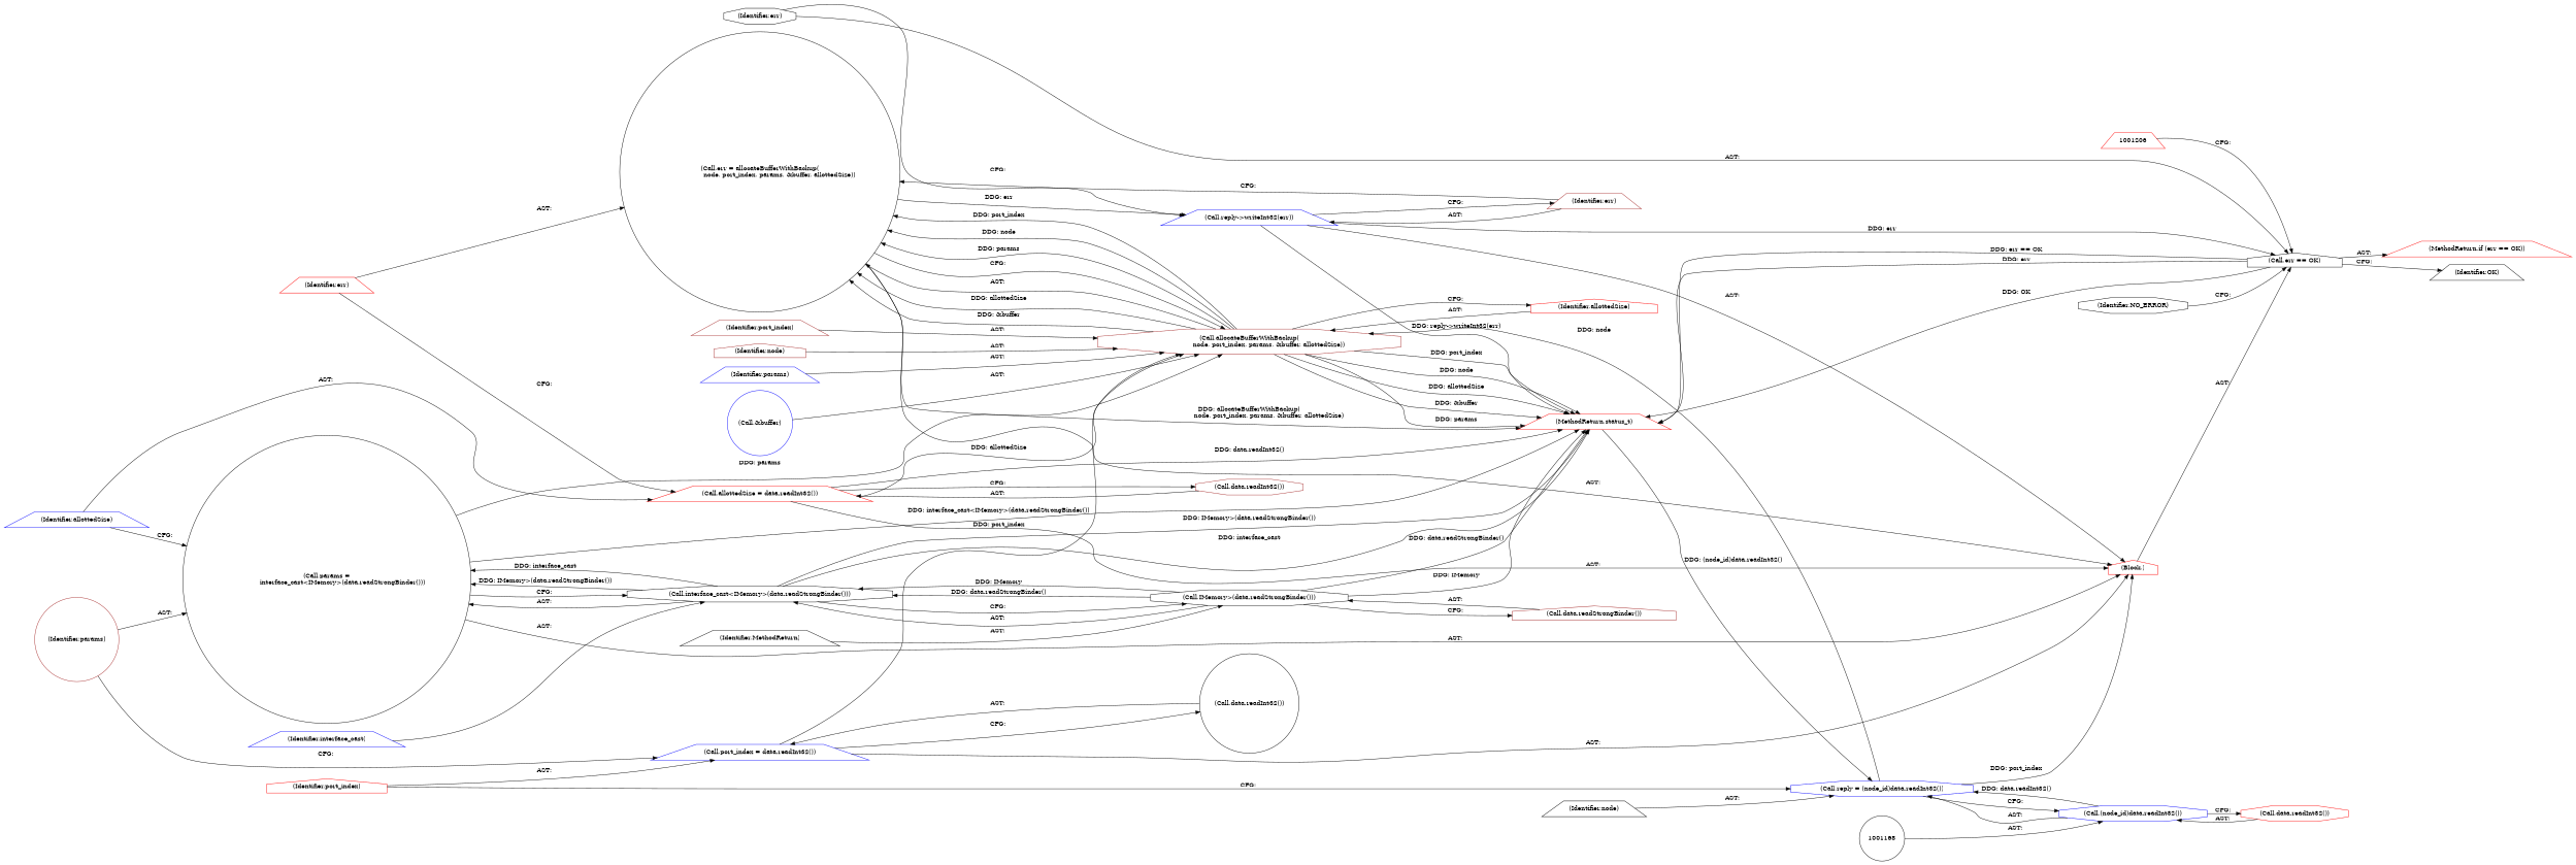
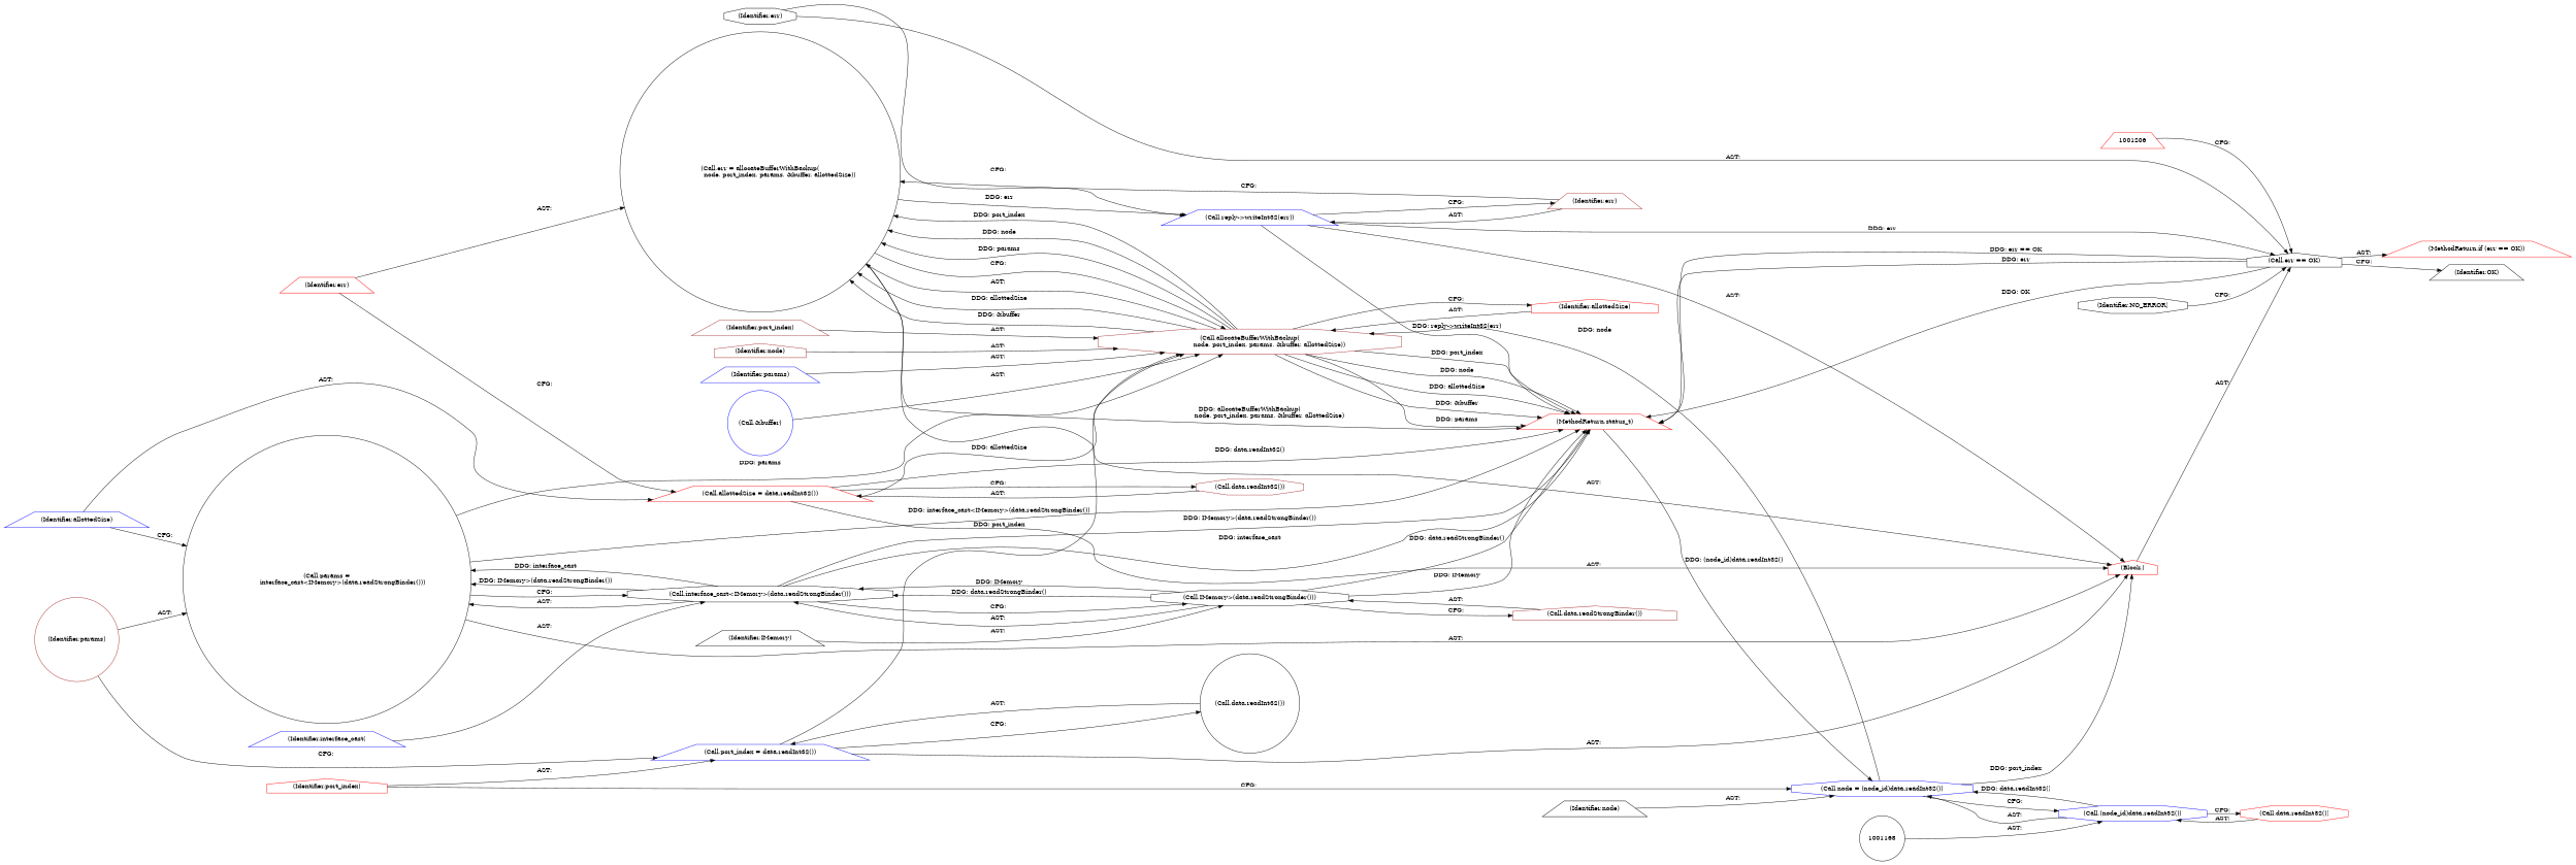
  digraph {
    rankdir=LR
    node [color=black shape=trapezium]
    n1 [label="(Call,err = allocateBufferWithBackup(\n                    node, port_index, params, &buffer, allottedSize))" shape=circle]
    n2 [color=brown label="(Call,allocateBufferWithBackup(\n                    node, port_index, params, &buffer, allottedSize))" shape=octagon]
    n3 [color=blue label="(Call,reply->writeInt32(err))"]
    n4 [color=red label="(MethodReturn,status_t)"]
    n5 [color=red label="(Block,)" shape=house]
    n6 [color=red label="(Identifier,allottedSize)" shape=house]
    n7 [label="(Call,err == OK)" shape=house]
    n8 [color=brown label="(Identifier,err)"]
-   n9 [color=blue label="(Call,reply = (node_id)data.readInt32())" shape=octagon]
+   n9 [color=blue label="(Call,node = (node_id)data.readInt32())" shape=octagon]
    n10 [color=blue label="(Call,(node_id)data.readInt32())" shape=octagon]
    n11 [color=red label="(Call,data.readInt32())" shape=octagon]
    n12 [color=blue label="(Call,port_index = data.readInt32())"]
    n13 [label="(Call,data.readInt32())" shape=circle]
    n14 [label="(Call,params =\n                interface_cast<IMemory>(data.readStrongBinder()))" shape=circle]
    n15 [label="(Call,interface_cast<IMemory>(data.readStrongBinder()))" shape=octagon]
    n16 [label="(Call,IMemory>(data.readStrongBinder()))" shape=octagon]
    n17 [color=brown label="(Call,data.readStrongBinder())" shape=house]
    n18 [color=red label="(Call,allottedSize = data.readInt32())"]
    n19 [color=brown label="(Call,data.readInt32())" shape=octagon]
    n20 [color=red label="(MethodReturn,if (err == OK))"]
    n21 [label="(Identifier,OK)"]
    n22 [color=brown label="(Identifier,port_index)"]
    n23 [color=brown label="(Identifier,node)" shape=house]
-   n24 [label="(Identifier,MethodReturn)"]
+   n24 [label="(Identifier,IMemory)"]
    n25 [label="(Identifier,NO_ERROR)" shape=octagon]
    n26 [color=brown label="(Identifier,params)" shape=circle]
    n27 [color=blue label="(Identifier,interface_cast)"]
    n28 [label="(Identifier,err)" shape=octagon]
    n29 [color=red label="(Identifier,err)"]
    n30 [color=red label="(Identifier,port_index)" shape=house]
    n31 [color=blue label="(Identifier,params)"]
    n32 [label="(Identifier,node)"]
    n33 [color=blue label="(Identifier,allottedSize)"]
    n34 [color=blue label="(Call,&buffer)" shape=circle]
    1001168 [shape=circle]
    1001206 [color=red]
    n1 -> n2 [label="CFG: "]
    n1 -> n3 [label="DDG: err"]
    n1 -> n4 [label="DDG: allocateBufferWithBackup(\n                    node, port_index, params, &buffer, allottedSize)"]
    n1 -> n5 [label="AST: "]
    n2 -> n1 [label="AST: "]
    n2 -> n1 [label="DDG: allottedSize"]
    n2 -> n1 [label="DDG: &buffer"]
    n2 -> n1 [label="DDG: port_index"]
    n2 -> n1 [label="DDG: node"]
    n2 -> n1 [label="DDG: params"]
    n2 -> n4 [label="DDG: port_index"]
    n2 -> n4 [label="DDG: node"]
    n2 -> n4 [label="DDG: allottedSize"]
    n2 -> n4 [label="DDG: &buffer"]
    n2 -> n4 [label="DDG: params"]
    n2 -> n6 [label="CFG: "]
    n3 -> n4 [label="DDG: reply->writeInt32(err)"]
    n3 -> n5 [label="AST: "]
    n3 -> n7 [label="DDG: err"]
    n3 -> n8 [label="CFG: "]
    n4 -> n9 [label="DDG: (node_id)data.readInt32()"]
    n5 -> n7 [label="AST: "]
    n6 -> n2 [label="AST: "]
    n7 -> n4 [label="DDG: OK"]
    n7 -> n4 [label="DDG: err == OK"]
    n7 -> n4 [label="DDG: err"]
    n7 -> n20 [label="AST: "]
    n7 -> n21 [label="CFG: "]
    n8 -> n1 [label="CFG: "]
    n8 -> n3 [label="AST: "]
    n9 -> n2 [label="DDG: node"]
    n9 -> n5 [label="DDG: port_index"]
    n9 -> n10 [label="CFG: "]
    n10 -> n9 [label="AST: "]
    n10 -> n9 [label="DDG: data.readInt32()"]
    n10 -> n11 [label="CFG: "]
    n11 -> n10 [label="AST: "]
    n12 -> n2 [label="DDG: port_index"]
    n12 -> n5 [label="AST: "]
    n12 -> n13 [label="CFG: "]
    n13 -> n12 [label="AST: "]
    n14 -> n2 [label="DDG: params"]
    n14 -> n4 [label="DDG: interface_cast<IMemory>(data.readStrongBinder())"]
    n14 -> n5 [label="AST: "]
    n14 -> n15 [label="CFG: "]
    n15 -> n4 [label="DDG: IMemory>(data.readStrongBinder())"]
    n15 -> n4 [label="DDG: interface_cast"]
    n15 -> n14 [label="AST: "]
    n15 -> n14 [label="DDG: interface_cast"]
    n15 -> n14 [label="DDG: IMemory>(data.readStrongBinder())"]
    n15 -> n16 [label="CFG: "]
    n16 -> n4 [label="DDG: data.readStrongBinder()"]
    n16 -> n4 [label="DDG: IMemory"]
    n16 -> n15 [label="AST: "]
    n16 -> n15 [label="DDG: IMemory"]
    n16 -> n15 [label="DDG: data.readStrongBinder()"]
    n16 -> n17 [label="CFG: "]
    n17 -> n16 [label="AST: "]
    n18 -> n2 [label="DDG: allottedSize"]
    n18 -> n4 [label="DDG: data.readInt32()"]
    n18 -> n5 [label="AST: "]
    n18 -> n19 [label="CFG: "]
    n19 -> n18 [label="AST: "]
    n22 -> n2 [label="AST: "]
    n23 -> n2 [label="AST: "]
    n24 -> n16 [label="AST: "]
    n25 -> n7 [label="CFG: "]
    n26 -> n12 [label="CFG: "]
    n26 -> n14 [label="AST: "]
    n27 -> n15 [label="AST: "]
    n28 -> n3 [label="CFG: "]
    n28 -> n7 [label="AST: "]
    n29 -> n1 [label="AST: "]
    n29 -> n18 [label="CFG: "]
    n30 -> n9 [label="CFG: "]
    n30 -> n12 [label="AST: "]
    n31 -> n2 [label="AST: "]
    n32 -> n9 [label="AST: "]
    n33 -> n14 [label="CFG: "]
    n33 -> n18 [label="AST: "]
    n34 -> n2 [label="AST: "]
    1001168 -> n10 [label="AST: "]
    1001206 -> n7 [label="CFG: "]
  }
